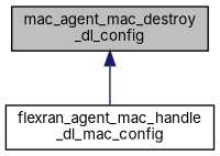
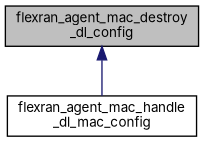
  digraph {
    rankdir=TB
    fontname=Inter
    node [color=black fontname=Inter fontsize=10 shape=record style=filled]
-   n1 [fillcolor=grey75 fontcolor=black height=0.2 label="mac_agent_mac_destroy\l_dl_config" width=0.4]
+   n1 [fillcolor=grey75 fontcolor=black height=0.2 label="flexran_agent_mac_destroy\l_dl_config" width=0.4]
    n2 [fillcolor=white height=0.2 label="flexran_agent_mac_handle\l_dl_mac_config" width=0.4]
    n1 -> n2 [color=midnightblue dir=back fontname=Inter fontsize=10 labelfontname=Helvetica labelfontsize=10 style=solid]
  }
